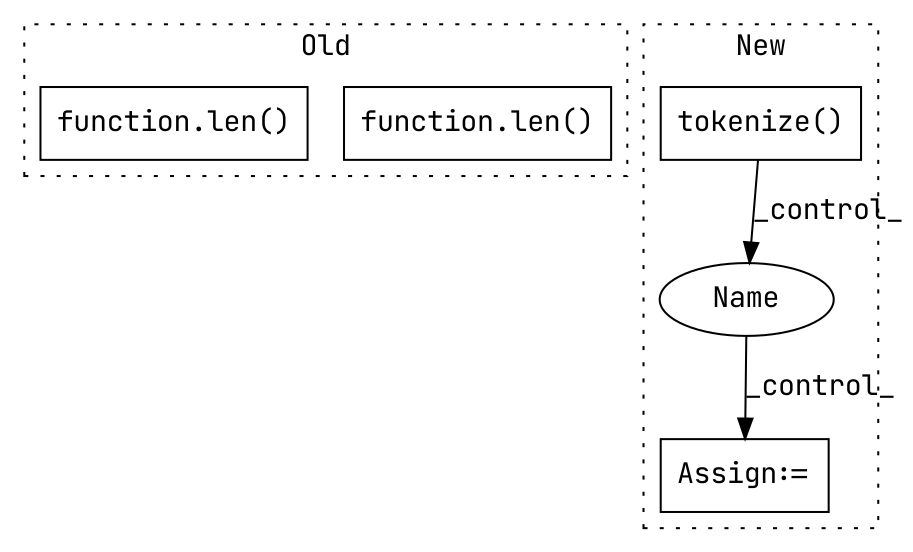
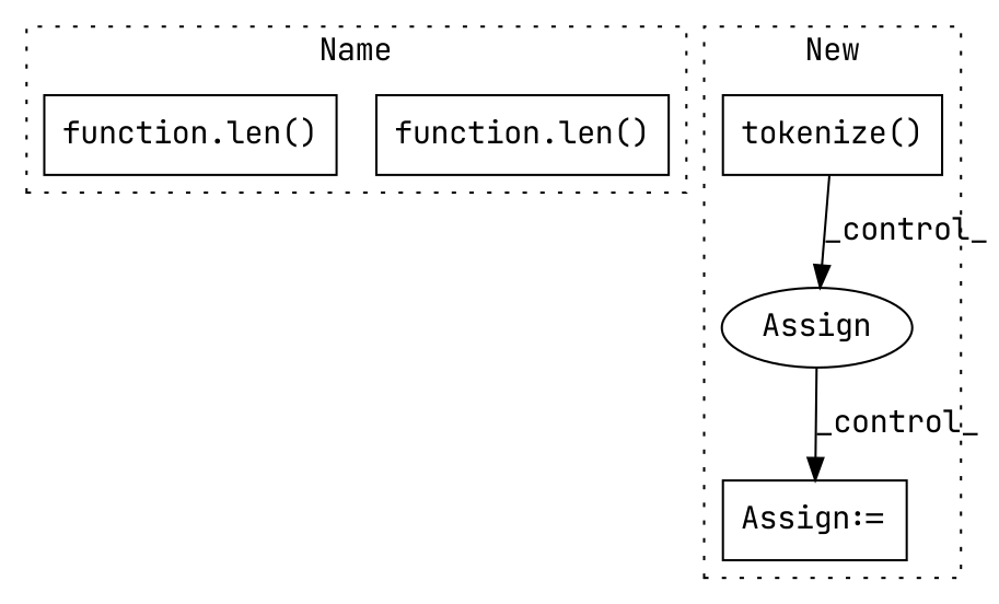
  digraph {
    fontname="JetBrains Mono"
    node [a=75 fontname="JetBrains Mono" l="4,1" shape=box]
    edge [fontname="JetBrains Mono"]
    n1 [label="function.len()" s="1489,1498"]
    n2 [label="function.len()" s="1362,1371"]
    n3 [l="19,53" label="tokenize()" s="1475,1514"]
-   n4 [a=87 l=1 label=Name s=1423 shape=ellipse]
+   n4 [a=87 l=1 label=Assign s=1423 shape=ellipse]
    n5 [a=68 l=4 label="Assign:=" s=1588]
    subgraph cluster_1 {
-     label=Old
+     label=Name
      style=dotted
      n1
      n2
    }
    subgraph cluster_2 {
      label=New
      style=dotted
      n3
      n4
      n5
    }
    n3 -> n4 [label=_control_]
    n4 -> n5 [label=_control_]
  }
